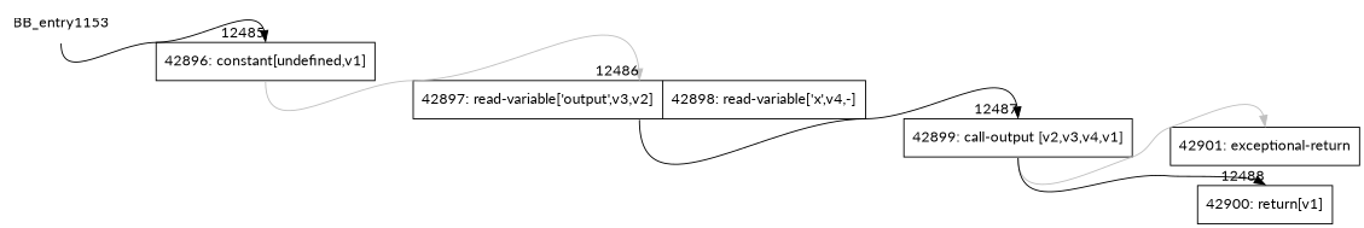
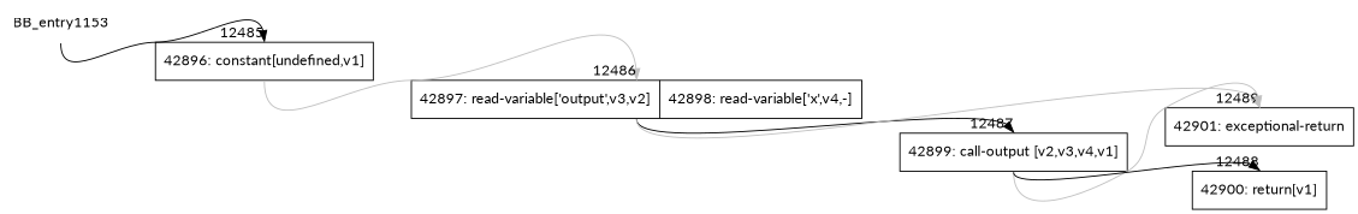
  digraph {
    fontname=Lato
    rankdir=LR
    node [fontname=Lato shape=record]
    edge [fontname=Lato headport=n tailport=s]
    BB_entry1153 [shape=none]
    n2 [label="{42896: constant[undefined,v1]}"]
    n3 [label="{42897: read-variable['output',v3,v2]|42898: read-variable['x',v4,-]}"]
    n4 [label="{42899: call-output [v2,v3,v4,v1]}"]
    n5 [label="{42901: exceptional-return}"]
    n6 [label="{42900: return[v1]}"]
    BB_entry1153 -> n2 [headlabel="    12485"]
    n2 -> n3 [color=gray headlabel="      12486"]
    n3 -> n4 [headlabel="      12487"]
+   n3 -> n5 [color=gray headlabel="      12489"]
    n4 -> n5 [color=gray]
    n4 -> n6 [headlabel="      12488"]
  }
